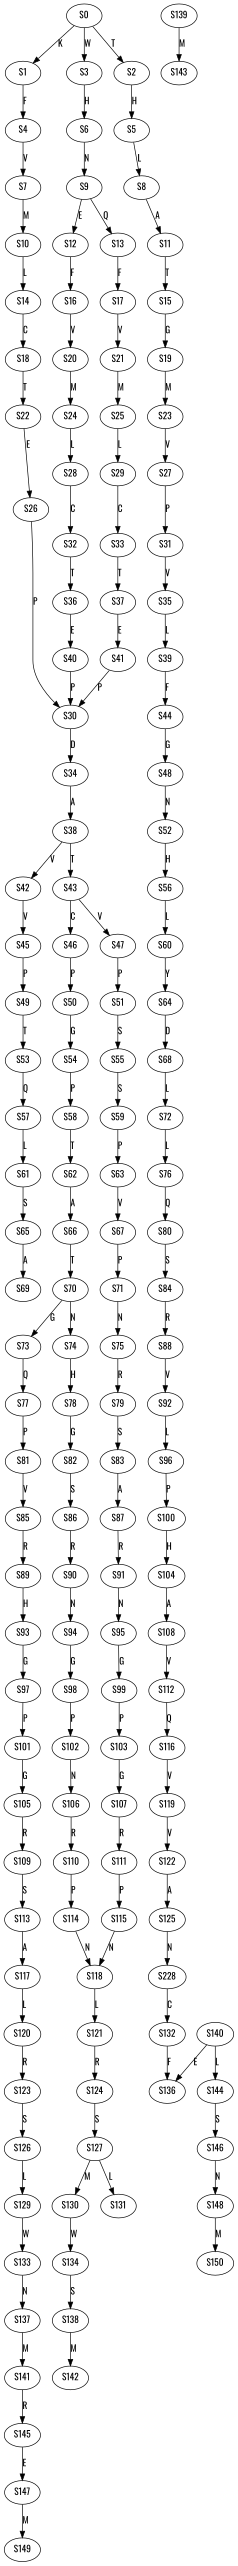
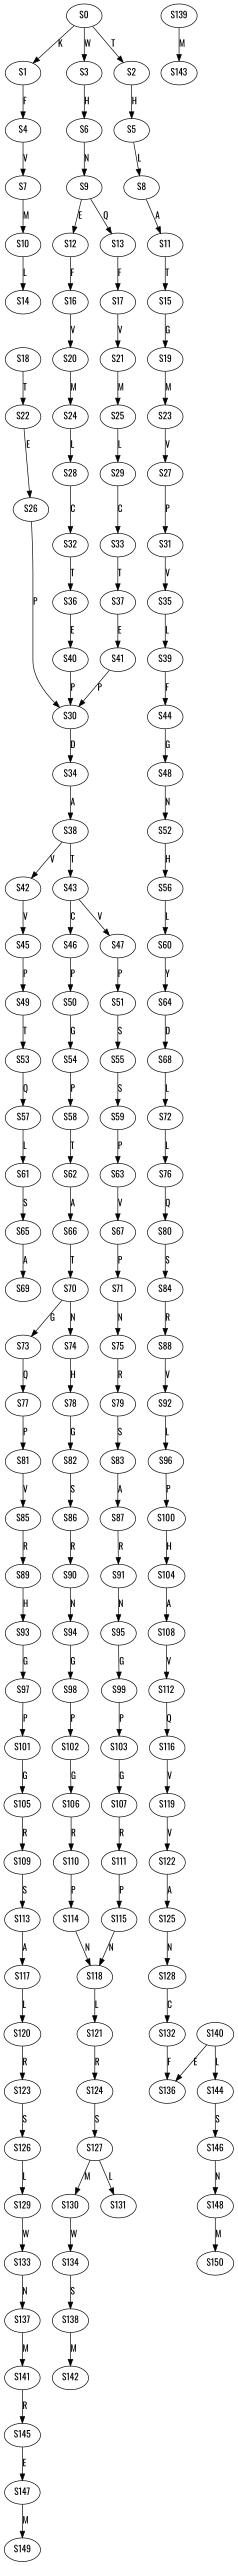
  strict digraph {
    fontname=Oswald
    node [fontname=Oswald]
    edge [fontname=Oswald]
    S0
    S1
    S2
    S3
    S4
    S5
    S6
    S7
    S8
    S9
    S10
    S11
    S12
    S13
    S14
    S15
    S16
    S17
    S18
    S19
    S20
    S21
    S22
    S23
    S24
    S25
    S26
    S27
    S28
    S29
    S30
    S31
    S32
    S33
    S34
    S35
    S36
    S37
    S38
    S39
    S40
    S41
    S42
    S43
    S44
    S45
    S46
    S47
    S48
    S49
    S50
    S51
    S52
    S53
    S54
    S55
    S56
    S57
    S58
    S59
    S60
    S61
    S62
    S63
    S64
    S65
    S66
    S67
    S68
    S69
    S70
    S71
    S72
    S73
    S74
    S75
    S76
    S77
    S78
    S79
    S80
    S81
    S82
    S83
    S84
    S85
    S86
    S87
    S88
    S89
    S90
    S91
    S92
    S93
    S94
    S95
    S96
    S97
    S98
    S99
    S100
    S101
    S102
    S103
    S104
    S105
    S106
    S107
    S108
    S109
    S110
    S111
    S112
    S113
    S114
    S115
    S116
    S117
    S118
    S119
    S120
    S121
    S122
    S123
    S124
    S125
    S126
    S127
-   S128 [label=S228]
+   S128
    S129
    S130
    S131
    S132
    S133
    S134
    S136
    S137
    S138
    S141
    S142
    S139
    S143
    S140
    S144
    S145
    S146
    S147
    S148
    S149
    S150
    S0 -> S1 [label=K]
    S0 -> S2 [label=T]
    S0 -> S3 [label=W]
    S1 -> S4 [label=F]
    S2 -> S5 [label=H]
    S3 -> S6 [label=H]
    S4 -> S7 [label=V]
    S5 -> S8 [label=L]
    S6 -> S9 [label=N]
    S7 -> S10 [label=M]
    S8 -> S11 [label=A]
    S9 -> S12 [label=E]
    S9 -> S13 [label=Q]
    S10 -> S14 [label=L]
    S11 -> S15 [label=T]
    S12 -> S16 [label=F]
    S13 -> S17 [label=F]
-   S14 -> S18 [label=C]
    S15 -> S19 [label=G]
    S16 -> S20 [label=V]
    S17 -> S21 [label=V]
    S18 -> S22 [label=T]
    S19 -> S23 [label=M]
    S20 -> S24 [label=M]
    S21 -> S25 [label=M]
    S22 -> S26 [label=E]
    S23 -> S27 [label=V]
    S24 -> S28 [label=L]
    S25 -> S29 [label=L]
    S26 -> S30 [label=P]
    S27 -> S31 [label=P]
    S28 -> S32 [label=C]
    S29 -> S33 [label=C]
    S30 -> S34 [label=D]
    S31 -> S35 [label=V]
    S32 -> S36 [label=T]
    S33 -> S37 [label=T]
    S34 -> S38 [label=A]
    S35 -> S39 [label=L]
    S36 -> S40 [label=E]
    S37 -> S41 [label=E]
    S38 -> S42 [label=V]
    S38 -> S43 [label=T]
    S39 -> S44 [label=F]
    S40 -> S30 [label=P]
    S41 -> S30 [label=P]
    S42 -> S45 [label=V]
    S43 -> S46 [label=C]
    S43 -> S47 [label=V]
    S44 -> S48 [label=G]
    S45 -> S49 [label=P]
    S46 -> S50 [label=P]
    S47 -> S51 [label=P]
    S48 -> S52 [label=N]
    S49 -> S53 [label=T]
    S50 -> S54 [label=G]
    S51 -> S55 [label=S]
    S52 -> S56 [label=H]
    S53 -> S57 [label=Q]
    S54 -> S58 [label=P]
    S55 -> S59 [label=S]
    S56 -> S60 [label=L]
    S57 -> S61 [label=L]
    S58 -> S62 [label=T]
    S59 -> S63 [label=P]
    S60 -> S64 [label=Y]
    S61 -> S65 [label=S]
    S62 -> S66 [label=A]
    S63 -> S67 [label=V]
    S64 -> S68 [label=D]
    S65 -> S69 [label=A]
    S66 -> S70 [label=T]
    S67 -> S71 [label=P]
    S68 -> S72 [label=L]
    S70 -> S73 [label=G]
    S70 -> S74 [label=N]
    S71 -> S75 [label=N]
    S72 -> S76 [label=L]
    S73 -> S77 [label=Q]
    S74 -> S78 [label=H]
    S75 -> S79 [label=R]
    S76 -> S80 [label=Q]
    S77 -> S81 [label=P]
    S78 -> S82 [label=G]
    S79 -> S83 [label=S]
    S80 -> S84 [label=S]
    S81 -> S85 [label=V]
    S82 -> S86 [label=S]
    S83 -> S87 [label=A]
    S84 -> S88 [label=R]
    S85 -> S89 [label=R]
    S86 -> S90 [label=R]
    S87 -> S91 [label=R]
    S88 -> S92 [label=V]
    S89 -> S93 [label=H]
    S90 -> S94 [label=N]
    S91 -> S95 [label=N]
    S92 -> S96 [label=L]
    S93 -> S97 [label=G]
    S94 -> S98 [label=G]
    S95 -> S99 [label=G]
    S96 -> S100 [label=P]
    S97 -> S101 [label=P]
    S98 -> S102 [label=P]
    S99 -> S103 [label=P]
    S100 -> S104 [label=H]
    S101 -> S105 [label=G]
-   S102 -> S106 [label=N]
+   S102 -> S106 [label=G]
    S103 -> S107 [label=G]
    S104 -> S108 [label=A]
    S105 -> S109 [label=R]
    S106 -> S110 [label=R]
    S107 -> S111 [label=R]
    S108 -> S112 [label=V]
    S109 -> S113 [label=S]
    S110 -> S114 [label=P]
    S111 -> S115 [label=P]
    S112 -> S116 [label=Q]
    S113 -> S117 [label=A]
    S114 -> S118 [label=N]
    S115 -> S118 [label=N]
    S116 -> S119 [label=V]
    S117 -> S120 [label=L]
    S118 -> S121 [label=L]
    S119 -> S122 [label=V]
    S120 -> S123 [label=R]
    S121 -> S124 [label=R]
    S122 -> S125 [label=A]
    S123 -> S126 [label=S]
    S124 -> S127 [label=S]
    S125 -> S128 [label=N]
    S126 -> S129 [label=L]
    S127 -> S130 [label=M]
    S127 -> S131 [label=L]
    S128 -> S132 [label=C]
    S129 -> S133 [label=W]
    S130 -> S134 [label=W]
    S132 -> S136 [label=F]
    S133 -> S137 [label=N]
    S134 -> S138 [label=S]
    S137 -> S141 [label=M]
    S138 -> S142 [label=M]
    S141 -> S145 [label=R]
    S139 -> S143 [label=M]
    S140 -> S136 [label=E]
    S140 -> S144 [label=L]
    S144 -> S146 [label=S]
    S145 -> S147 [label=E]
    S146 -> S148 [label=N]
    S147 -> S149 [label=M]
    S148 -> S150 [label=M]
  }
